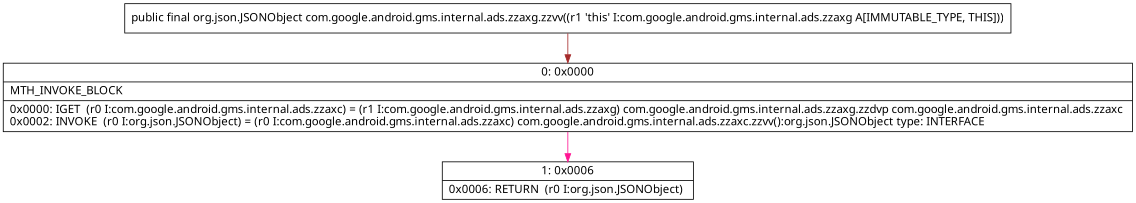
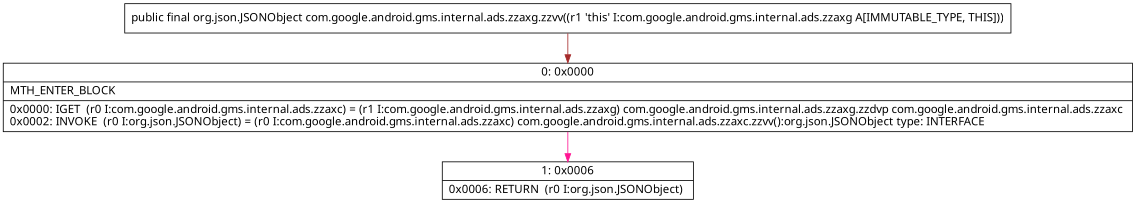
  digraph {
    fontname="Noto Sans"
    node [shape=record fontname="Noto Sans"]
    edge [fontname="Noto Sans"]
-   n1 [label="{0\:\ 0x0000|MTH_INVOKE_BLOCK\l|0x0000: IGET  (r0 I:com.google.android.gms.internal.ads.zzaxc) = (r1 I:com.google.android.gms.internal.ads.zzaxg) com.google.android.gms.internal.ads.zzaxg.zzdvp com.google.android.gms.internal.ads.zzaxc \l0x0002: INVOKE  (r0 I:org.json.JSONObject) = (r0 I:com.google.android.gms.internal.ads.zzaxc) com.google.android.gms.internal.ads.zzaxc.zzvv():org.json.JSONObject type: INTERFACE \l}"]
+   n1 [label="{0\:\ 0x0000|MTH_ENTER_BLOCK\l|0x0000: IGET  (r0 I:com.google.android.gms.internal.ads.zzaxc) = (r1 I:com.google.android.gms.internal.ads.zzaxg) com.google.android.gms.internal.ads.zzaxg.zzdvp com.google.android.gms.internal.ads.zzaxc \l0x0002: INVOKE  (r0 I:org.json.JSONObject) = (r0 I:com.google.android.gms.internal.ads.zzaxc) com.google.android.gms.internal.ads.zzaxc.zzvv():org.json.JSONObject type: INTERFACE \l}"]
    n2 [label="{1\:\ 0x0006|0x0006: RETURN  (r0 I:org.json.JSONObject) \l}"]
    n3 [label="{public final org.json.JSONObject com.google.android.gms.internal.ads.zzaxg.zzvv((r1 'this' I:com.google.android.gms.internal.ads.zzaxg A[IMMUTABLE_TYPE, THIS])) }"]
    n1 -> n2 [color=deeppink]
    n3 -> n1 [color=brown]
  }
